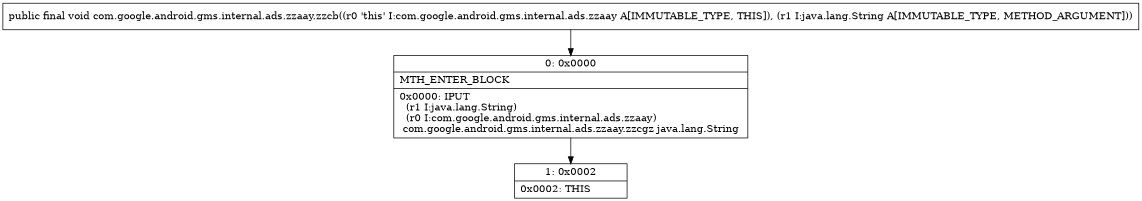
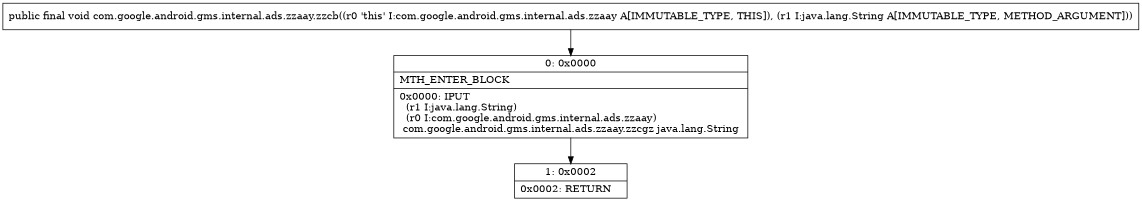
  digraph {
    node [shape=record]
    n1 [label="{0\:\ 0x0000|MTH_ENTER_BLOCK\l|0x0000: IPUT  \l  (r1 I:java.lang.String)\l  (r0 I:com.google.android.gms.internal.ads.zzaay)\l com.google.android.gms.internal.ads.zzaay.zzcgz java.lang.String \l}"]
-   n2 [label="{1\:\ 0x0002|0x0002: THIS   \l}"]
+   n2 [label="{1\:\ 0x0002|0x0002: RETURN   \l}"]
    n3 [label="{public final void com.google.android.gms.internal.ads.zzaay.zzcb((r0 'this' I:com.google.android.gms.internal.ads.zzaay A[IMMUTABLE_TYPE, THIS]), (r1 I:java.lang.String A[IMMUTABLE_TYPE, METHOD_ARGUMENT])) }"]
    n1 -> n2
    n3 -> n1
  }
